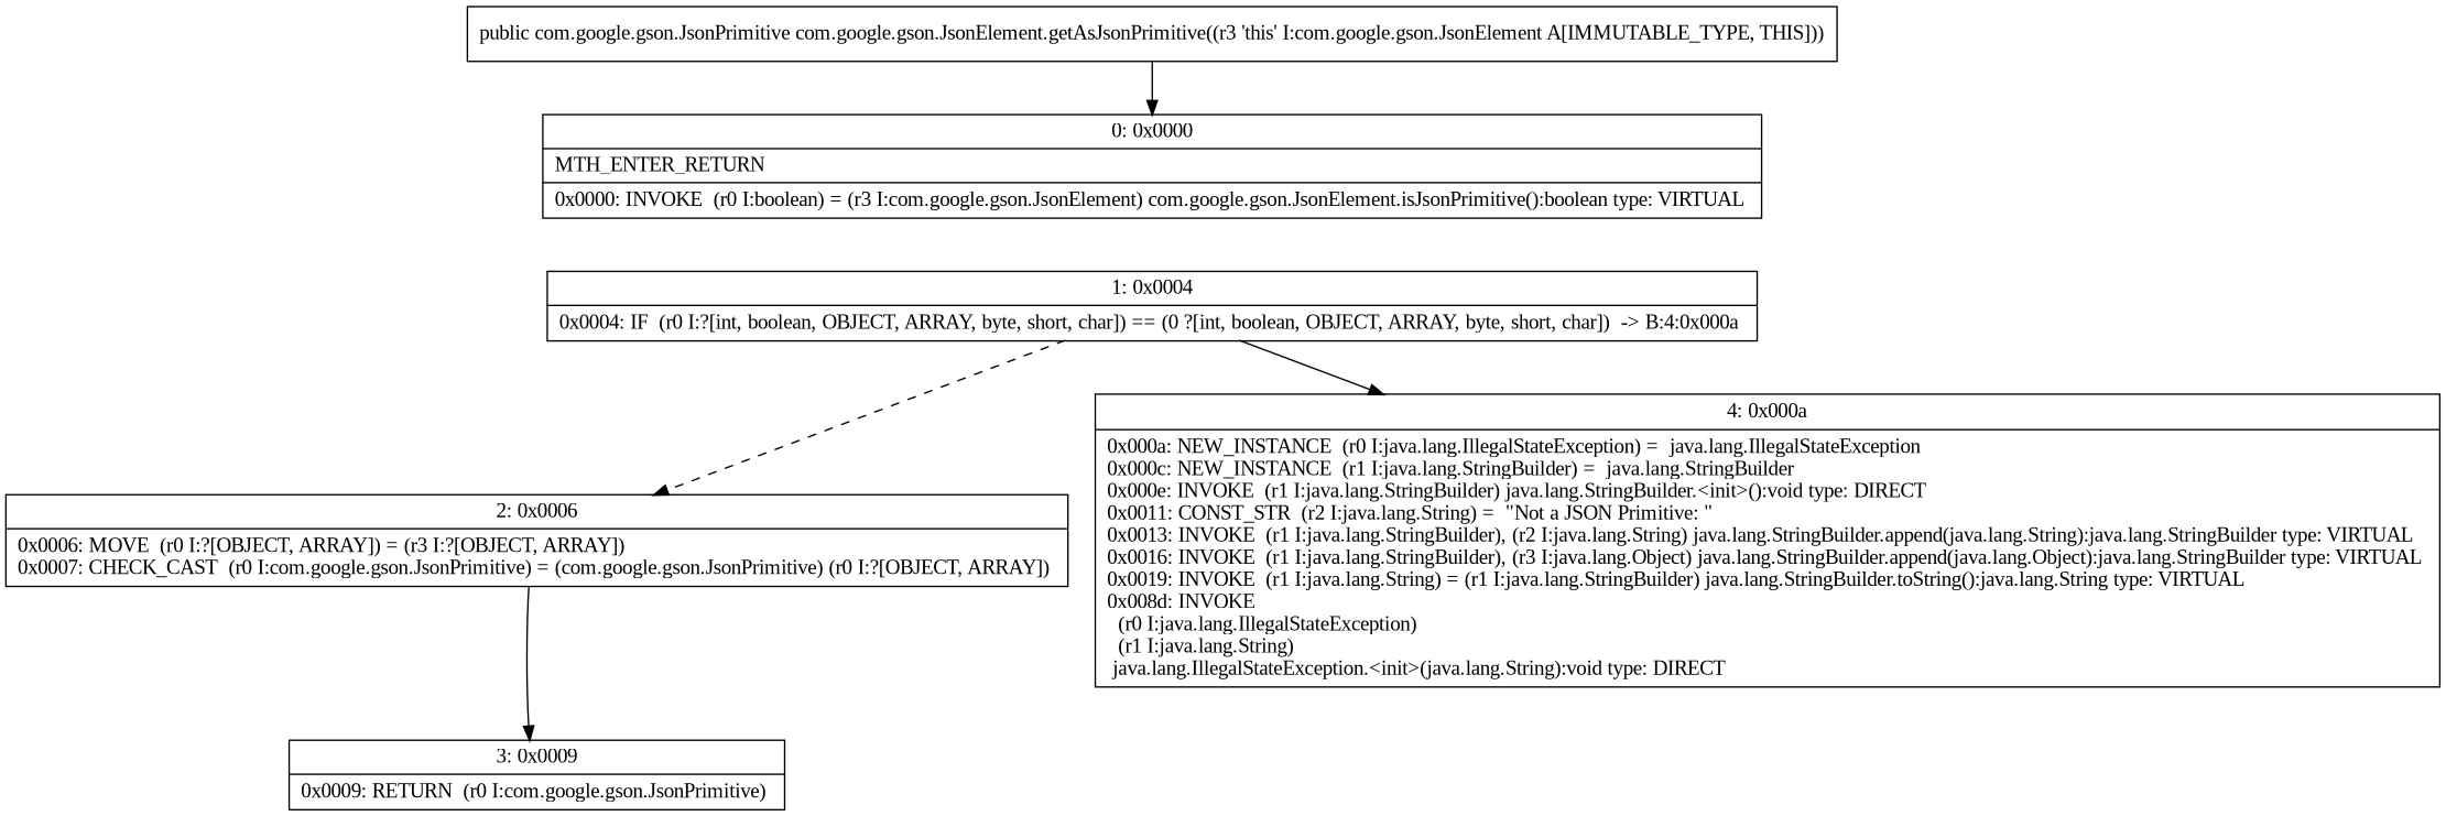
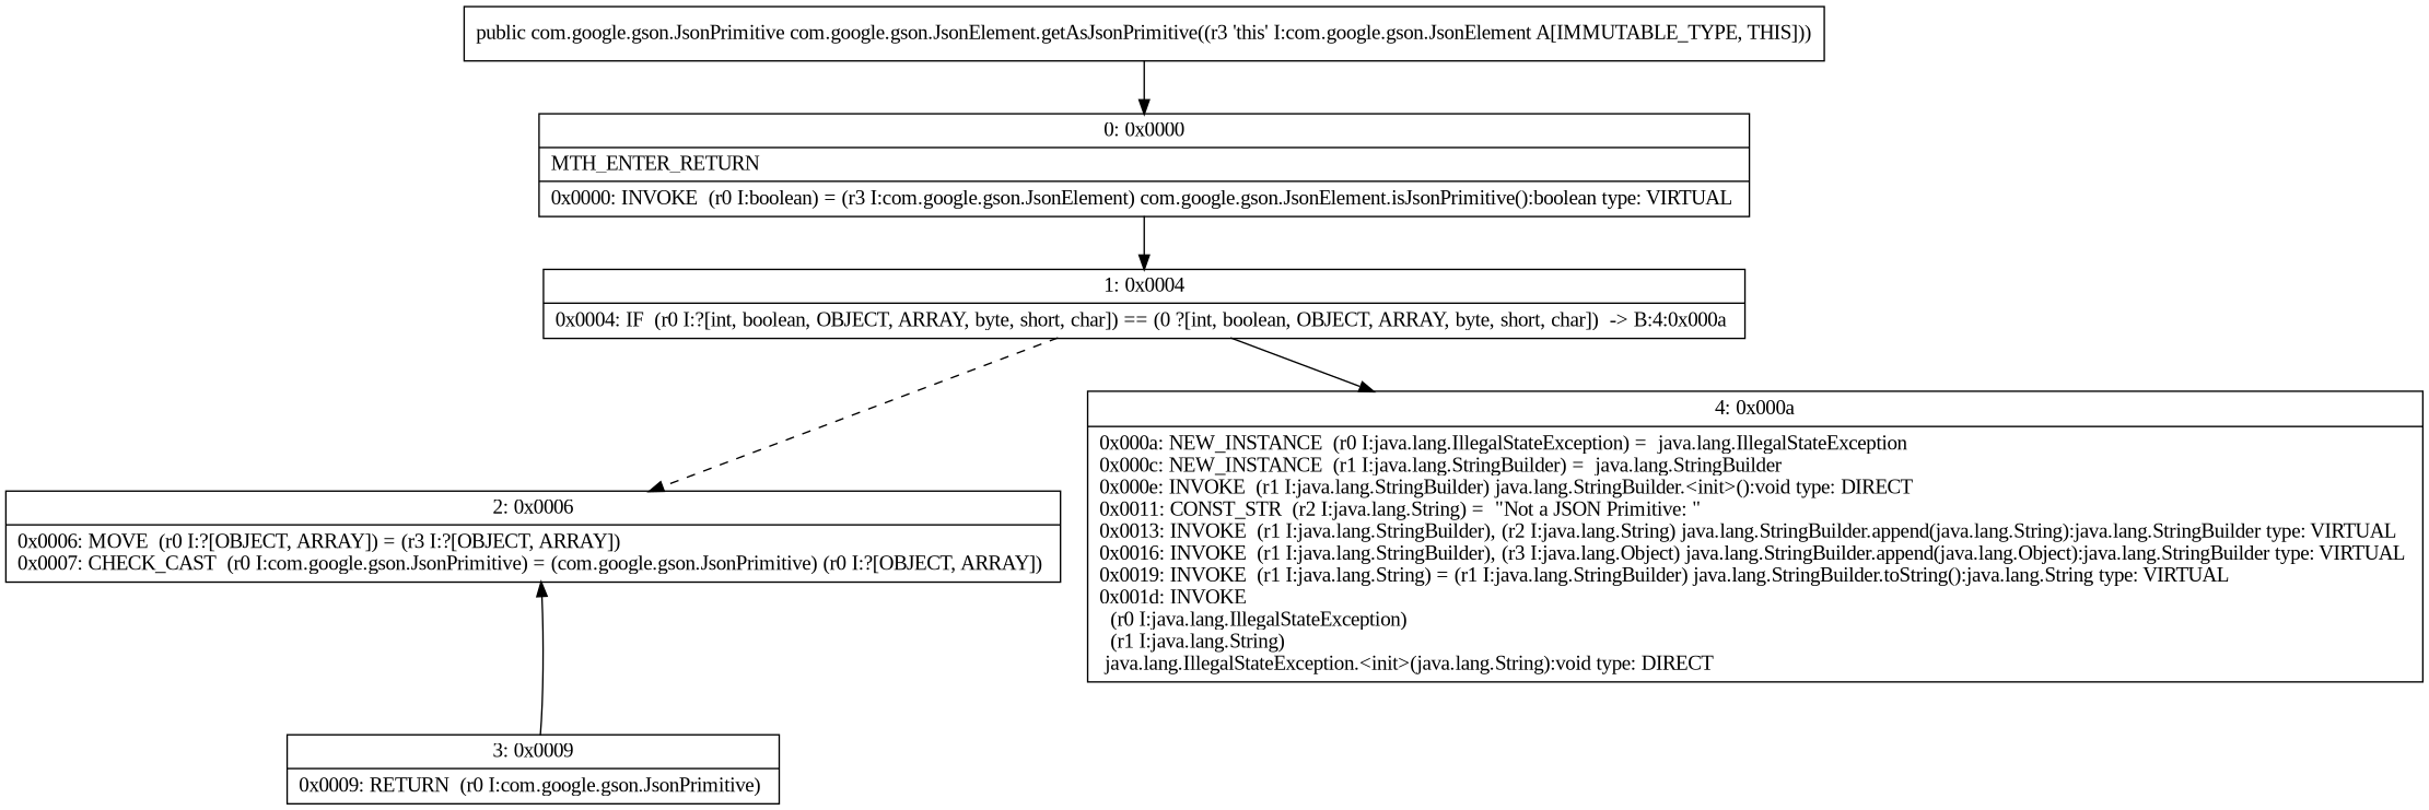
  digraph {
    fontname="Liberation Serif"
    node [fontname="Liberation Serif" shape=record]
    edge [fontname="Liberation Serif"]
    n1 [label="{0\:\ 0x0000|MTH_ENTER_RETURN\l|0x0000: INVOKE  (r0 I:boolean) = (r3 I:com.google.gson.JsonElement) com.google.gson.JsonElement.isJsonPrimitive():boolean type: VIRTUAL \l}"]
    n2 [label="{1\:\ 0x0004|0x0004: IF  (r0 I:?[int, boolean, OBJECT, ARRAY, byte, short, char]) == (0 ?[int, boolean, OBJECT, ARRAY, byte, short, char])  \-\> B:4:0x000a \l}"]
    n3 [label="{2\:\ 0x0006|0x0006: MOVE  (r0 I:?[OBJECT, ARRAY]) = (r3 I:?[OBJECT, ARRAY]) \l0x0007: CHECK_CAST  (r0 I:com.google.gson.JsonPrimitive) = (com.google.gson.JsonPrimitive) (r0 I:?[OBJECT, ARRAY]) \l}"]
-   n4 [label="{4\:\ 0x000a|0x000a: NEW_INSTANCE  (r0 I:java.lang.IllegalStateException) =  java.lang.IllegalStateException \l0x000c: NEW_INSTANCE  (r1 I:java.lang.StringBuilder) =  java.lang.StringBuilder \l0x000e: INVOKE  (r1 I:java.lang.StringBuilder) java.lang.StringBuilder.\<init\>():void type: DIRECT \l0x0011: CONST_STR  (r2 I:java.lang.String) =  \"Not a JSON Primitive: \" \l0x0013: INVOKE  (r1 I:java.lang.StringBuilder), (r2 I:java.lang.String) java.lang.StringBuilder.append(java.lang.String):java.lang.StringBuilder type: VIRTUAL \l0x0016: INVOKE  (r1 I:java.lang.StringBuilder), (r3 I:java.lang.Object) java.lang.StringBuilder.append(java.lang.Object):java.lang.StringBuilder type: VIRTUAL \l0x0019: INVOKE  (r1 I:java.lang.String) = (r1 I:java.lang.StringBuilder) java.lang.StringBuilder.toString():java.lang.String type: VIRTUAL \l0x008d: INVOKE  \l  (r0 I:java.lang.IllegalStateException)\l  (r1 I:java.lang.String)\l java.lang.IllegalStateException.\<init\>(java.lang.String):void type: DIRECT \l}"]
+   n4 [label="{4\:\ 0x000a|0x000a: NEW_INSTANCE  (r0 I:java.lang.IllegalStateException) =  java.lang.IllegalStateException \l0x000c: NEW_INSTANCE  (r1 I:java.lang.StringBuilder) =  java.lang.StringBuilder \l0x000e: INVOKE  (r1 I:java.lang.StringBuilder) java.lang.StringBuilder.\<init\>():void type: DIRECT \l0x0011: CONST_STR  (r2 I:java.lang.String) =  \"Not a JSON Primitive: \" \l0x0013: INVOKE  (r1 I:java.lang.StringBuilder), (r2 I:java.lang.String) java.lang.StringBuilder.append(java.lang.String):java.lang.StringBuilder type: VIRTUAL \l0x0016: INVOKE  (r1 I:java.lang.StringBuilder), (r3 I:java.lang.Object) java.lang.StringBuilder.append(java.lang.Object):java.lang.StringBuilder type: VIRTUAL \l0x0019: INVOKE  (r1 I:java.lang.String) = (r1 I:java.lang.StringBuilder) java.lang.StringBuilder.toString():java.lang.String type: VIRTUAL \l0x001d: INVOKE  \l  (r0 I:java.lang.IllegalStateException)\l  (r1 I:java.lang.String)\l java.lang.IllegalStateException.\<init\>(java.lang.String):void type: DIRECT \l}"]
    n5 [label="{3\:\ 0x0009|0x0009: RETURN  (r0 I:com.google.gson.JsonPrimitive) \l}"]
    n6 [label="{public com.google.gson.JsonPrimitive com.google.gson.JsonElement.getAsJsonPrimitive((r3 'this' I:com.google.gson.JsonElement A[IMMUTABLE_TYPE, THIS])) }"]
+   n1 -> n2
    n2 -> n3 [style=dashed]
    n2 -> n4
-   n3 -> n5
+   n5 -> n3
    n6 -> n1
  }
